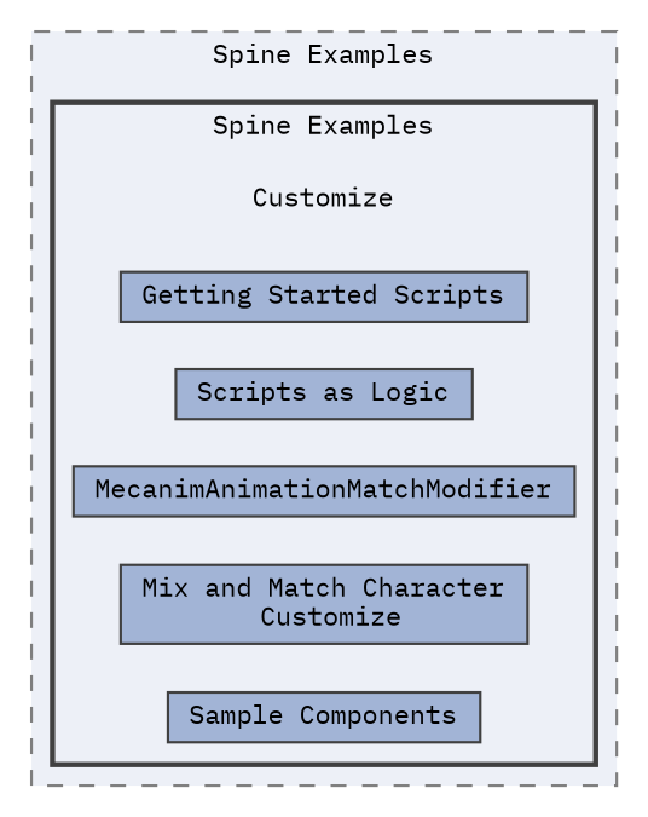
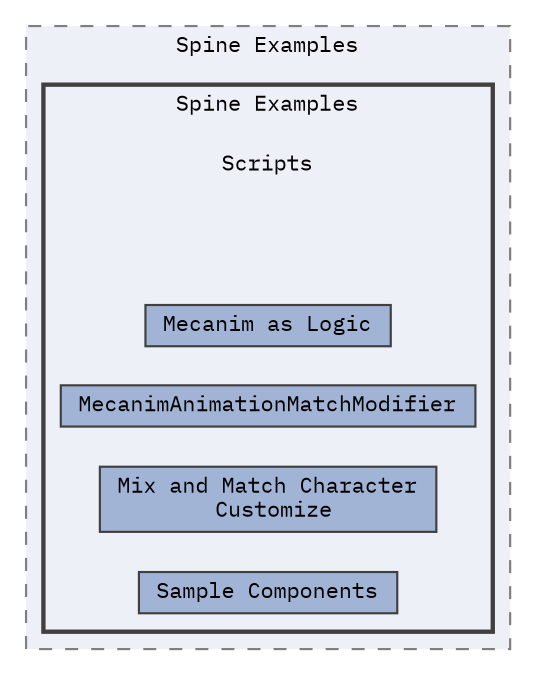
  digraph {
    compound=true
    rankdir=LR
    fontname="IBM Plex Mono"
    node [fontname="IBM Plex Mono" fontsize=10 shape=box color=grey25 fillcolor="#a2b4d6" style=filled]
-   n1 [height=0.2 label=Customize shape=plaintext width=0.4 color="" fillcolor="" style=""]
-   n2 [height=0.2 label="Getting Started Scripts" width=0.4]
-   n3 [height=0.2 label="Scripts as Logic" width=0.4]
+   n1 [height=0.2 label=Scripts shape=plaintext width=0.4 color="" fillcolor="" style=""]
+   n3 [height=0.2 label="Mecanim as Logic" width=0.4]
    n4 [height=0.2 label=MecanimAnimationMatchModifier width=0.4]
    n5 [height=0.2 label="Mix and Match Character\l Customize" width=0.4]
    n6 [height=0.2 label="Sample Components" width=0.4]
    subgraph cluster_1 {
      bgcolor="#edf0f7"
      fontsize=10
      label="Spine Examples"
      pencolor=grey50
      style="filled,dashed"
      subgraph cluster_2 {
        bgcolor="#edf0f7"
        fontsize=10
        pencolor=grey25
        style="filled,bold"
        n1
-       n2
        n3
        n4
        n5
        n6
      }
    }
  }
